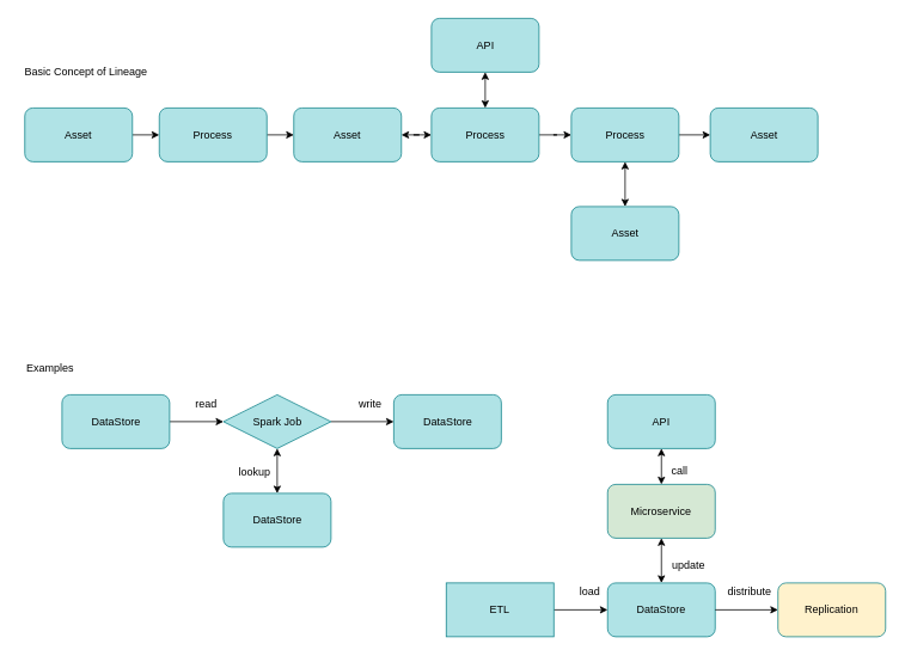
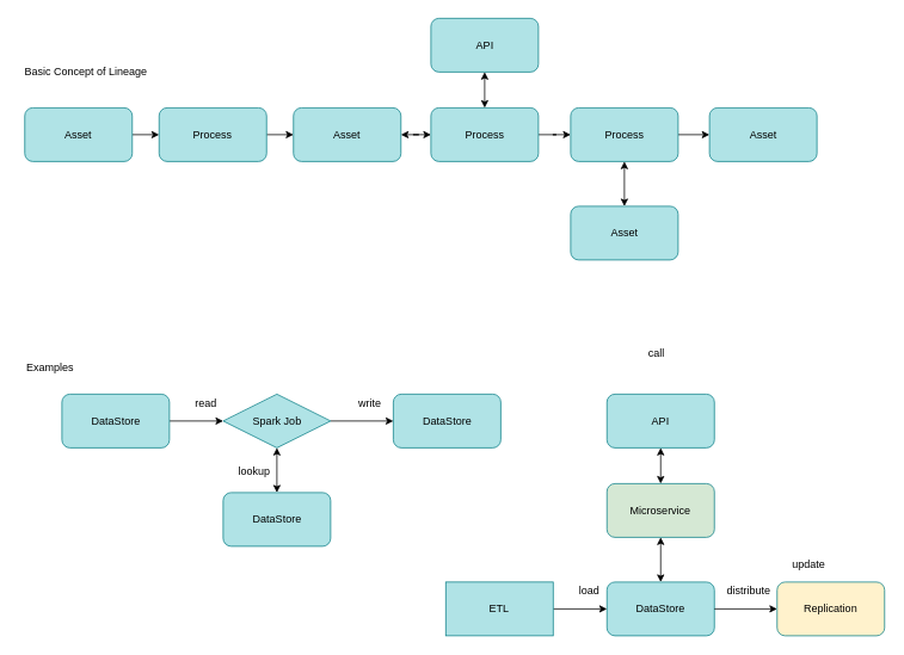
  <mxCell id="0" />
  <mxCell id="1" parent="0" />
  <mxCell id="2" style="edgeStyle=orthogonalEdgeStyle;rounded=0;orthogonalLoop=1;jettySize=auto;html=1;exitX=1;exitY=0.5;exitDx=0;exitDy=0;entryX=0;entryY=0.5;entryDx=0;entryDy=0;" parent="1" source="3" target="5" edge="1"><mxGeometry relative="1" as="geometry" /></mxCell>
  <mxCell id="3" value="Asset" style="rounded=1;whiteSpace=wrap;html=1;fillColor=#b0e3e6;strokeColor=#0e8088;" parent="1" vertex="1"><mxGeometry x="27" y="120" width="120" height="60" as="geometry" /></mxCell>
  <mxCell id="4" style="edgeStyle=orthogonalEdgeStyle;rounded=0;orthogonalLoop=1;jettySize=auto;html=1;exitX=1;exitY=0.5;exitDx=0;exitDy=0;entryX=0;entryY=0.5;entryDx=0;entryDy=0;" parent="1" source="5" target="7" edge="1"><mxGeometry relative="1" as="geometry" /></mxCell>
  <mxCell id="5" value="Process" style="rounded=1;whiteSpace=wrap;html=1;fillColor=#b0e3e6;strokeColor=#0e8088;" parent="1" vertex="1"><mxGeometry x="177" y="120" width="120" height="60" as="geometry" /></mxCell>
  <mxCell id="6" value="" style="edgeStyle=orthogonalEdgeStyle;rounded=0;orthogonalLoop=1;jettySize=auto;html=1;startArrow=classic;startFill=1;" parent="1" source="7" target="26" edge="1"><mxGeometry relative="1" as="geometry" /></mxCell>
  <mxCell id="7" value="Asset" style="rounded=1;whiteSpace=wrap;html=1;fillColor=#b0e3e6;strokeColor=#0e8088;" parent="1" vertex="1"><mxGeometry x="327" y="120" width="120" height="60" as="geometry" /></mxCell>
  <mxCell id="8" value="Basic Concept of Lineage" style="text;html=1;align=center;verticalAlign=middle;resizable=0;points=[];;autosize=1;" parent="1" vertex="1"><mxGeometry x="20" y="70" width="150" height="20" as="geometry" /></mxCell>
  <mxCell id="9" style="edgeStyle=orthogonalEdgeStyle;rounded=0;orthogonalLoop=1;jettySize=auto;html=1;exitX=1;exitY=0.5;exitDx=0;exitDy=0;entryX=0;entryY=0.5;entryDx=0;entryDy=0;" parent="1" source="10" target="13" edge="1"><mxGeometry relative="1" as="geometry" /></mxCell>
  <mxCell id="10" value="DataStore" style="rounded=1;whiteSpace=wrap;html=1;fillColor=#b0e3e6;strokeColor=#0e8088;" parent="1" vertex="1"><mxGeometry x="68.5" y="440" width="120" height="60" as="geometry" /></mxCell>
  <mxCell id="11" style="edgeStyle=orthogonalEdgeStyle;rounded=0;orthogonalLoop=1;jettySize=auto;html=1;exitX=1;exitY=0.5;exitDx=0;exitDy=0;entryX=0;entryY=0.5;entryDx=0;entryDy=0;" parent="1" source="13" target="14" edge="1"><mxGeometry relative="1" as="geometry" /></mxCell>
  <mxCell id="12" style="edgeStyle=orthogonalEdgeStyle;rounded=0;orthogonalLoop=1;jettySize=auto;html=1;exitX=0.5;exitY=1;exitDx=0;exitDy=0;entryX=0.5;entryY=0;entryDx=0;entryDy=0;startArrow=classic;startFill=1;" parent="1" source="13" target="15" edge="1"><mxGeometry relative="1" as="geometry" /></mxCell>
  <mxCell id="13" value="Spark Job" style="rhombus;whiteSpace=wrap;html=1;fillColor=#b0e3e6;strokeColor=#0e8088;" parent="1" vertex="1"><mxGeometry x="248.5" y="440" width="120" height="60" as="geometry" /></mxCell>
  <mxCell id="14" value="DataStore" style="rounded=1;whiteSpace=wrap;html=1;fillColor=#b0e3e6;strokeColor=#0e8088;" parent="1" vertex="1"><mxGeometry x="438.5" y="440" width="120" height="60" as="geometry" /></mxCell>
  <mxCell id="15" value="DataStore" style="rounded=1;whiteSpace=wrap;html=1;fillColor=#b0e3e6;strokeColor=#0e8088;" parent="1" vertex="1"><mxGeometry x="248.5" y="550" width="120" height="60" as="geometry" /></mxCell>
  <mxCell id="16" style="edgeStyle=orthogonalEdgeStyle;rounded=0;orthogonalLoop=1;jettySize=auto;html=1;exitX=0.5;exitY=1;exitDx=0;exitDy=0;entryX=0.5;entryY=0;entryDx=0;entryDy=0;startArrow=classic;startFill=1;" parent="1" source="17" target="19" edge="1"><mxGeometry relative="1" as="geometry" /></mxCell>
  <mxCell id="17" value="API" style="rounded=1;whiteSpace=wrap;html=1;fillColor=#b0e3e6;strokeColor=#0e8088;" parent="1" vertex="1"><mxGeometry x="677" y="440" width="120" height="60" as="geometry" /></mxCell>
  <mxCell id="18" style="edgeStyle=orthogonalEdgeStyle;rounded=0;orthogonalLoop=1;jettySize=auto;html=1;exitX=0.5;exitY=1;exitDx=0;exitDy=0;entryX=0.5;entryY=0;entryDx=0;entryDy=0;startArrow=classic;startFill=1;" parent="1" source="19" target="20" edge="1"><mxGeometry relative="1" as="geometry" /></mxCell>
  <mxCell id="19" value="Microservice" style="rounded=1;whiteSpace=wrap;html=1;fillColor=#d5e8d4;strokeColor=#0e8088;" parent="1" vertex="1"><mxGeometry x="677" y="540" width="120" height="60" as="geometry" /></mxCell>
  <mxCell id="20" value="DataStore" style="rounded=1;whiteSpace=wrap;html=1;fillColor=#b0e3e6;strokeColor=#0e8088;" parent="1" vertex="1"><mxGeometry x="677" y="650" width="120" height="60" as="geometry" /></mxCell>
  <mxCell id="21" value="" style="edgeStyle=orthogonalEdgeStyle;rounded=0;orthogonalLoop=1;jettySize=auto;html=1;startArrow=none;startFill=0;" parent="1" source="22" target="20" edge="1"><mxGeometry relative="1" as="geometry" /></mxCell>
  <mxCell id="22" value="ETL" style="whiteSpace=wrap;html=1;fillColor=#b0e3e6;strokeColor=#0e8088;rounded=0;" parent="1" vertex="1"><mxGeometry x="497" y="650" width="120" height="60" as="geometry" /></mxCell>
  <mxCell id="23" value="" style="edgeStyle=orthogonalEdgeStyle;rounded=0;orthogonalLoop=1;jettySize=auto;html=1;startArrow=none;startFill=0;entryX=0;entryY=0.5;entryDx=0;entryDy=0;" parent="1" source="20" target="24" edge="1"><mxGeometry relative="1" as="geometry"><mxPoint x="857" y="680" as="targetPoint" /></mxGeometry></mxCell>
  <mxCell id="24" value="Replication" style="rounded=1;whiteSpace=wrap;html=1;fillColor=#fff2cc;strokeColor=#0e8088;" parent="1" vertex="1"><mxGeometry x="867" y="650" width="120" height="60" as="geometry" /></mxCell>
  <mxCell id="25" style="edgeStyle=orthogonalEdgeStyle;rounded=0;orthogonalLoop=1;jettySize=auto;html=1;exitX=1;exitY=0.5;exitDx=0;exitDy=0;" parent="1" source="26" target="29" edge="1"><mxGeometry relative="1" as="geometry" /></mxCell>
  <mxCell id="26" value="Process" style="rounded=1;whiteSpace=wrap;html=1;fillColor=#b0e3e6;strokeColor=#0e8088;" parent="1" vertex="1"><mxGeometry x="480.5" y="120" width="120" height="60" as="geometry" /></mxCell>
  <mxCell id="27" style="edgeStyle=orthogonalEdgeStyle;rounded=0;orthogonalLoop=1;jettySize=auto;html=1;exitX=1;exitY=0.5;exitDx=0;exitDy=0;entryX=0;entryY=0.5;entryDx=0;entryDy=0;" parent="1" source="29" target="30" edge="1"><mxGeometry relative="1" as="geometry" /></mxCell>
  <mxCell id="28" style="edgeStyle=orthogonalEdgeStyle;rounded=0;orthogonalLoop=1;jettySize=auto;html=1;startArrow=classic;startFill=1;" parent="1" source="29" target="33" edge="1"><mxGeometry relative="1" as="geometry" /></mxCell>
  <mxCell id="29" value="Process" style="rounded=1;whiteSpace=wrap;html=1;fillColor=#b0e3e6;strokeColor=#0e8088;" parent="1" vertex="1"><mxGeometry x="636.5" y="120" width="120" height="60" as="geometry" /></mxCell>
  <mxCell id="30" value="Asset" style="rounded=1;whiteSpace=wrap;html=1;fillColor=#b0e3e6;strokeColor=#0e8088;" parent="1" vertex="1"><mxGeometry x="791.5" y="120" width="120" height="60" as="geometry" /></mxCell>
  <mxCell id="31" value="" style="edgeStyle=orthogonalEdgeStyle;rounded=0;orthogonalLoop=1;jettySize=auto;html=1;startArrow=classic;startFill=1;" parent="1" source="32" target="26" edge="1"><mxGeometry relative="1" as="geometry" /></mxCell>
  <mxCell id="32" value="API" style="rounded=1;whiteSpace=wrap;html=1;fillColor=#b0e3e6;strokeColor=#0e8088;" parent="1" vertex="1"><mxGeometry x="480.5" y="20" width="120" height="60" as="geometry" /></mxCell>
  <mxCell id="33" value="Asset" style="rounded=1;whiteSpace=wrap;html=1;fillColor=#b0e3e6;strokeColor=#0e8088;" parent="1" vertex="1"><mxGeometry x="636.5" y="230" width="120" height="60" as="geometry" /></mxCell>
  <mxCell id="34" value="read" style="text;html=1;align=center;verticalAlign=middle;resizable=0;points=[];autosize=1;" parent="1" vertex="1"><mxGeometry x="208.5" y="440" width="40" height="20" as="geometry" /></mxCell>
  <mxCell id="35" value="lookup" style="text;html=1;align=center;verticalAlign=middle;resizable=0;points=[];autosize=1;" parent="1" vertex="1"><mxGeometry x="257.5" y="516" width="50" height="20" as="geometry" /></mxCell>
  <mxCell id="36" value="write" style="text;html=1;align=center;verticalAlign=middle;resizable=0;points=[];autosize=1;" parent="1" vertex="1"><mxGeometry x="392" y="440" width="40" height="20" as="geometry" /></mxCell>
  <mxCell id="37" value="Examples" style="text;html=1;align=center;verticalAlign=middle;resizable=0;points=[];autosize=1;" parent="1" vertex="1"><mxGeometry x="20" y="400" width="70" height="20" as="geometry" /></mxCell>
- <mxCell id="38" value="call" style="text;html=1;align=center;verticalAlign=middle;resizable=0;points=[];autosize=1;" parent="1" vertex="1"><mxGeometry x="742" y="514.5" width="30" height="20" as="geometry" /></mxCell>
- <mxCell id="39" value="update" style="text;html=1;align=center;verticalAlign=middle;resizable=0;points=[];autosize=1;" parent="1" vertex="1"><mxGeometry x="742" y="620" width="50" height="20" as="geometry" /></mxCell>
+ <mxCell id="38" value="call" style="text;html=1;align=center;verticalAlign=middle;resizable=0;points=[];autosize=1;" parent="1" vertex="1"><mxGeometry x="717" y="384.5" width="30" height="20" as="geometry" /></mxCell>
+ <mxCell id="39" value="update" style="text;html=1;align=center;verticalAlign=middle;resizable=0;points=[];autosize=1;" parent="1" vertex="1"><mxGeometry x="877" y="620" width="50" height="20" as="geometry" /></mxCell>
  <mxCell id="40" value="load" style="text;html=1;align=center;verticalAlign=middle;resizable=0;points=[];autosize=1;" parent="1" vertex="1"><mxGeometry x="637" y="650" width="40" height="20" as="geometry" /></mxCell>
  <mxCell id="41" value="distribute" style="text;html=1;align=center;verticalAlign=middle;resizable=0;points=[];autosize=1;" parent="1" vertex="1"><mxGeometry x="805" y="650" width="60" height="20" as="geometry" /></mxCell>
